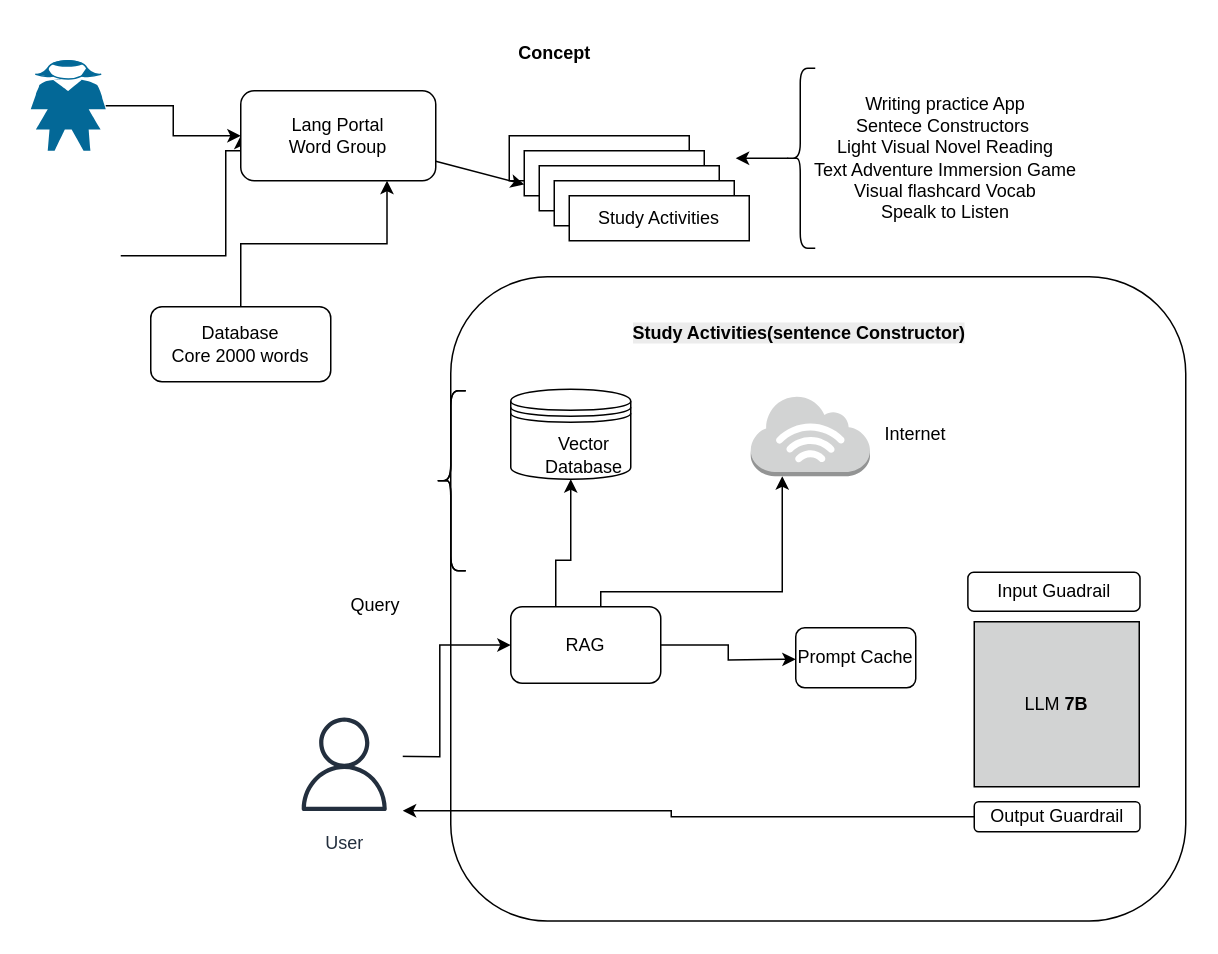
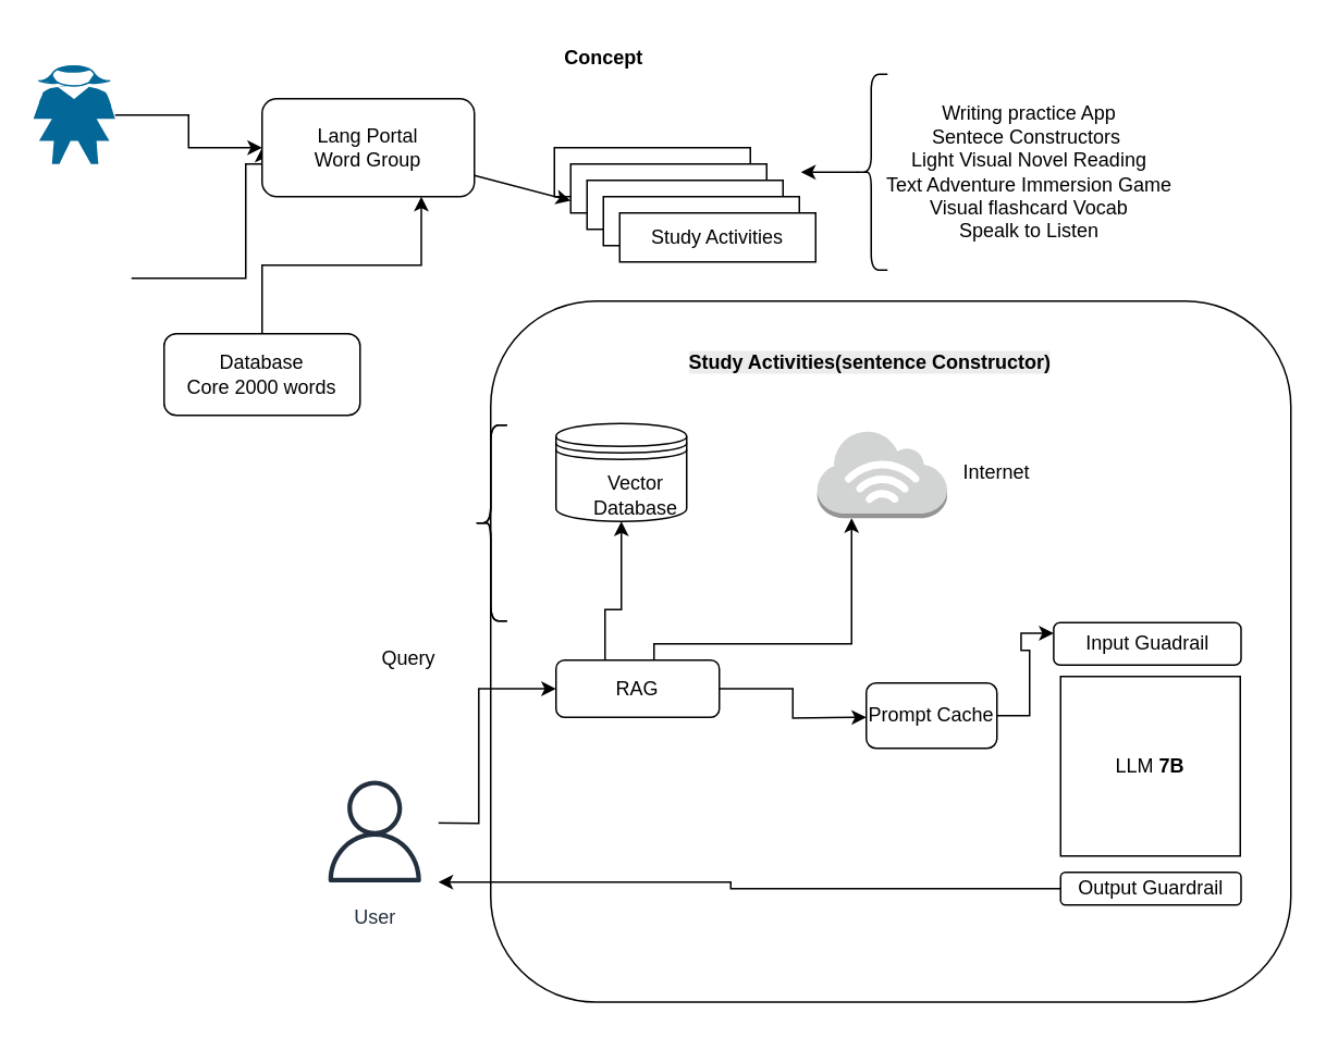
  <mxCell id="0" />
  <mxCell id="1" parent="0" />
  <mxCell id="2" value="" style="image;aspect=fixed;html=1;points=[];align=center;fontSize=12;image=img/lib/azure2/databases/Oracle_Database.svg;" vertex="1" parent="1"><mxGeometry x="340" y="274" width="68" height="68" as="geometry" /></mxCell>
  <mxCell id="3" value="" style="rounded=1;whiteSpace=wrap;html=1;" vertex="1" parent="1"><mxGeometry x="300" y="184" width="490" height="429.5" as="geometry" /></mxCell>
  <mxCell id="4" value="" style="group" vertex="1" connectable="0" parent="1"><mxGeometry x="560" y="394" width="120" height="130" as="geometry" /></mxCell>
- <mxCell id="5" value="LLM &lt;b&gt;7B&lt;/b&gt;" style="whiteSpace=wrap;html=1;aspect=fixed;fillColor=#d2d3d3;" vertex="1" parent="4"><mxGeometry x="89" y="20" width="110" height="110" as="geometry" /></mxCell>
+ <mxCell id="5" value="LLM &lt;b&gt;7B&lt;/b&gt;" style="whiteSpace=wrap;html=1;aspect=fixed;" vertex="1" parent="4"><mxGeometry x="89" y="20" width="110" height="110" as="geometry" /></mxCell>
  <mxCell id="6" style="edgeStyle=orthogonalEdgeStyle;rounded=0;orthogonalLoop=1;jettySize=auto;html=1;" edge="1" parent="1" source="8" target="10"><mxGeometry relative="1" as="geometry"><mxPoint x="520" y="324" as="targetPoint" /><Array as="points"><mxPoint x="400" y="394" /><mxPoint x="521" y="394" /></Array></mxGeometry></mxCell>
  <mxCell id="7" style="edgeStyle=orthogonalEdgeStyle;rounded=0;orthogonalLoop=1;jettySize=auto;html=1;" edge="1" parent="1" source="8"><mxGeometry relative="1" as="geometry"><mxPoint x="530" y="439" as="targetPoint" /></mxGeometry></mxCell>
- <mxCell id="8" value="RAG" style="rounded=1;whiteSpace=wrap;html=1;" vertex="1" parent="1"><mxGeometry x="340" y="404" width="100" height="51" as="geometry" /></mxCell>
+ <mxCell id="8" value="RAG" style="rounded=1;whiteSpace=wrap;html=1;" vertex="1" parent="1"><mxGeometry x="340" y="404" width="100" height="35" as="geometry" /></mxCell>
  <mxCell id="9" value="" style="group" vertex="1" connectable="0" parent="1"><mxGeometry x="500" y="263" width="79.5" height="79" as="geometry" /></mxCell>
  <mxCell id="10" value="" style="outlineConnect=0;dashed=0;verticalLabelPosition=bottom;verticalAlign=top;align=center;html=1;shape=mxgraph.aws3.internet_3;fillColor=#D2D3D3;gradientColor=none;" vertex="1" parent="9"><mxGeometry width="79.5" height="54" as="geometry" /></mxCell>
  <mxCell id="11" value="Internet" style="text;html=1;align=center;verticalAlign=middle;whiteSpace=wrap;rounded=0;" vertex="1" parent="1"><mxGeometry x="579.5" y="274" width="60" height="30" as="geometry" /></mxCell>
  <mxCell id="12" style="edgeStyle=orthogonalEdgeStyle;rounded=0;orthogonalLoop=1;jettySize=auto;html=1;entryX=0.5;entryY=1;entryDx=0;entryDy=0;" edge="1" parent="1" source="8" target="21"><mxGeometry relative="1" as="geometry"><Array as="points"><mxPoint x="370" y="373" /><mxPoint x="380" y="373" /></Array></mxGeometry></mxCell>
  <mxCell id="13" value="Output Guardrail" style="rounded=1;whiteSpace=wrap;html=1;" vertex="1" parent="1"><mxGeometry x="649" y="534" width="110.5" height="20" as="geometry" /></mxCell>
  <mxCell id="14" value="Input Guadrail" style="rounded=1;whiteSpace=wrap;html=1;" vertex="1" parent="1"><mxGeometry x="644.75" y="381" width="114.75" height="26" as="geometry" /></mxCell>
+ <mxCell id="15" style="edgeStyle=orthogonalEdgeStyle;rounded=0;orthogonalLoop=1;jettySize=auto;html=1;entryX=0;entryY=0.25;entryDx=0;entryDy=0;" edge="1" parent="1" source="16" target="14"><mxGeometry relative="1" as="geometry" /></mxCell>
  <mxCell id="16" value="Prompt Cache" style="rounded=1;whiteSpace=wrap;html=1;" vertex="1" parent="1"><mxGeometry x="530" y="418" width="80" height="40" as="geometry" /></mxCell>
  <mxCell id="17" style="edgeStyle=orthogonalEdgeStyle;rounded=0;orthogonalLoop=1;jettySize=auto;html=1;entryX=0;entryY=0.5;entryDx=0;entryDy=0;" edge="1" parent="1" target="8"><mxGeometry relative="1" as="geometry"><mxPoint x="244.34" y="503.5" as="sourcePoint" /></mxGeometry></mxCell>
  <mxCell id="18" style="edgeStyle=orthogonalEdgeStyle;rounded=0;orthogonalLoop=1;jettySize=auto;html=1;" edge="1" parent="1" source="13" target="23"><mxGeometry relative="1" as="geometry"><mxPoint x="236.41" y="547.786" as="targetPoint" /><Array as="points"><mxPoint x="447" y="544" /><mxPoint x="447" y="540" /></Array></mxGeometry></mxCell>
  <mxCell id="19" value="Query" style="text;html=1;align=center;verticalAlign=middle;whiteSpace=wrap;rounded=0;" vertex="1" parent="1"><mxGeometry x="220" y="393" width="60" height="20" as="geometry" /></mxCell>
  <mxCell id="20" value="&#10;&lt;span style=&quot;color: rgb(0, 0, 0); font-family: Helvetica; font-size: 12px; font-style: normal; font-variant-ligatures: normal; font-variant-caps: normal; letter-spacing: normal; orphans: 2; text-align: center; text-indent: 0px; text-transform: none; widows: 2; word-spacing: 0px; -webkit-text-stroke-width: 0px; white-space: normal; background-color: rgb(236, 236, 236); text-decoration-thickness: initial; text-decoration-style: initial; text-decoration-color: initial; float: none; display: inline !important;&quot;&gt;Study Activities(sentence Constructor)&lt;/span&gt;&#10;&#10;" style="text;html=1;align=center;verticalAlign=middle;whiteSpace=wrap;rounded=0;fontStyle=1" vertex="1" parent="1"><mxGeometry x="405" y="214" width="255" height="30" as="geometry" /></mxCell>
  <mxCell id="21" value="" style="shape=datastore;whiteSpace=wrap;html=1;" vertex="1" parent="1"><mxGeometry x="340" y="259" width="80" height="60" as="geometry" /></mxCell>
  <mxCell id="22" value="Vector Database" style="text;html=1;align=center;verticalAlign=middle;whiteSpace=wrap;rounded=0;" vertex="1" parent="1"><mxGeometry x="359" y="292.5" width="60" height="20" as="geometry" /></mxCell>
  <mxCell id="23" value="User" style="sketch=0;outlineConnect=0;fontColor=#232F3E;gradientColor=none;strokeColor=#232F3E;fillColor=#ffffff;dashed=0;verticalLabelPosition=bottom;verticalAlign=top;align=center;html=1;fontSize=12;fontStyle=0;aspect=fixed;shape=mxgraph.aws4.resourceIcon;resIcon=mxgraph.aws4.user;" vertex="1" parent="1"><mxGeometry x="190" y="470" width="78" height="78" as="geometry" /></mxCell>
  <mxCell id="24" style="edgeStyle=orthogonalEdgeStyle;rounded=0;orthogonalLoop=1;jettySize=auto;html=1;entryX=0;entryY=0.5;entryDx=0;entryDy=0;" edge="1" parent="1" source="25" target="28"><mxGeometry relative="1" as="geometry"><Array as="points"><mxPoint x="150" y="170" /><mxPoint x="150" y="100" /></Array></mxGeometry></mxCell>
  <mxCell id="25" value="" style="shape=image;html=1;verticalAlign=top;verticalLabelPosition=bottom;labelBackgroundColor=#ffffff;imageAspect=0;aspect=fixed;image=https://cdn0.iconfinder.com/data/icons/analytic-investment-and-balanced-scorecard/512/9Man_user_Student_Teacher_Avatar-128.png" vertex="1" parent="1"><mxGeometry x="20" y="140" width="60" height="60" as="geometry" /></mxCell>
  <mxCell id="26" style="edgeStyle=orthogonalEdgeStyle;rounded=0;orthogonalLoop=1;jettySize=auto;html=1;" edge="1" parent="1" source="27" target="28"><mxGeometry relative="1" as="geometry" /></mxCell>
  <mxCell id="27" value="" style="shape=mxgraph.cisco.people.standing_woman;html=1;pointerEvents=1;dashed=0;fillColor=#036897;strokeColor=#ffffff;strokeWidth=2;verticalLabelPosition=bottom;verticalAlign=top;align=center;outlineConnect=0;" vertex="1" parent="1"><mxGeometry x="20" y="40" width="50" height="60" as="geometry" /></mxCell>
  <mxCell id="28" value="Lang Portal&lt;div&gt;Word Group&lt;/div&gt;" style="rounded=1;whiteSpace=wrap;html=1;" vertex="1" parent="1"><mxGeometry x="160" y="60" width="130" height="60" as="geometry" /></mxCell>
  <mxCell id="29" style="edgeStyle=orthogonalEdgeStyle;rounded=0;orthogonalLoop=1;jettySize=auto;html=1;entryX=0.75;entryY=1;entryDx=0;entryDy=0;" edge="1" parent="1" source="30" target="28"><mxGeometry relative="1" as="geometry"><mxPoint x="250" y="170" as="targetPoint" /></mxGeometry></mxCell>
  <mxCell id="30" value="Database&lt;div&gt;Core 2000 words&lt;/div&gt;" style="rounded=1;whiteSpace=wrap;html=1;" vertex="1" parent="1"><mxGeometry x="100" y="204" width="120" height="50" as="geometry" /></mxCell>
  <mxCell id="31" value="Study Activities" style="rounded=0;whiteSpace=wrap;html=1;" vertex="1" parent="1"><mxGeometry x="339" y="90" width="120" height="30" as="geometry" /></mxCell>
  <mxCell id="32" value="Study Activities" style="rounded=0;whiteSpace=wrap;html=1;" vertex="1" parent="1"><mxGeometry x="349" y="100" width="120" height="30" as="geometry" /></mxCell>
  <mxCell id="33" value="Study Activities" style="rounded=0;whiteSpace=wrap;html=1;" vertex="1" parent="1"><mxGeometry x="359" y="110" width="120" height="30" as="geometry" /></mxCell>
  <mxCell id="34" value="Study Activities" style="rounded=0;whiteSpace=wrap;html=1;" vertex="1" parent="1"><mxGeometry x="369" y="120" width="120" height="30" as="geometry" /></mxCell>
  <mxCell id="35" value="Study Activities" style="rounded=0;whiteSpace=wrap;html=1;" vertex="1" parent="1"><mxGeometry x="379" y="130" width="120" height="30" as="geometry" /></mxCell>
  <mxCell id="36" value="" style="endArrow=classic;html=1;rounded=0;entryX=0;entryY=0.75;entryDx=0;entryDy=0;" edge="1" parent="1" source="28" target="32"><mxGeometry width="50" height="50" relative="1" as="geometry"><mxPoint x="279" y="180" as="sourcePoint" /><mxPoint x="329" y="130" as="targetPoint" /></mxGeometry></mxCell>
  <mxCell id="37" value="Writing practice App&lt;div&gt;Sentece Constructors&amp;nbsp;&lt;/div&gt;&lt;div&gt;Light Visual Novel Reading&lt;/div&gt;&lt;div&gt;Text Adventure Immersion Game&lt;/div&gt;&lt;div&gt;Visual flashcard Vocab&lt;/div&gt;&lt;div&gt;Spealk to Listen&lt;/div&gt;" style="text;html=1;align=center;verticalAlign=middle;whiteSpace=wrap;rounded=0;" vertex="1" parent="1"><mxGeometry x="540" y="90" width="180" height="30" as="geometry" /></mxCell>
  <mxCell id="38" value="" style="shape=curlyBracket;whiteSpace=wrap;html=1;rounded=1;labelPosition=left;verticalLabelPosition=middle;align=right;verticalAlign=middle;" vertex="1" parent="1"><mxGeometry x="290" y="260" width="20" height="120" as="geometry" /></mxCell>
  <mxCell id="39" value="" style="shape=curlyBracket;whiteSpace=wrap;html=1;rounded=1;labelPosition=left;verticalLabelPosition=middle;align=right;verticalAlign=middle;" vertex="1" parent="1"><mxGeometry x="290" y="260" width="20" height="120" as="geometry" /></mxCell>
  <mxCell id="40" style="edgeStyle=orthogonalEdgeStyle;rounded=0;orthogonalLoop=1;jettySize=auto;html=1;exitX=0.1;exitY=0.5;exitDx=0;exitDy=0;exitPerimeter=0;" edge="1" parent="1" source="41"><mxGeometry relative="1" as="geometry"><mxPoint x="490" y="105" as="targetPoint" /></mxGeometry></mxCell>
  <mxCell id="41" value="" style="shape=curlyBracket;whiteSpace=wrap;html=1;rounded=1;labelPosition=left;verticalLabelPosition=middle;align=right;verticalAlign=middle;" vertex="1" parent="1"><mxGeometry x="523" y="45" width="20" height="120" as="geometry" /></mxCell>
  <mxCell id="42" value="Concept" style="text;html=1;align=center;verticalAlign=middle;whiteSpace=wrap;rounded=0;fontStyle=1" vertex="1" parent="1"><mxGeometry x="299" y="20" width="141" height="30" as="geometry" /></mxCell>
